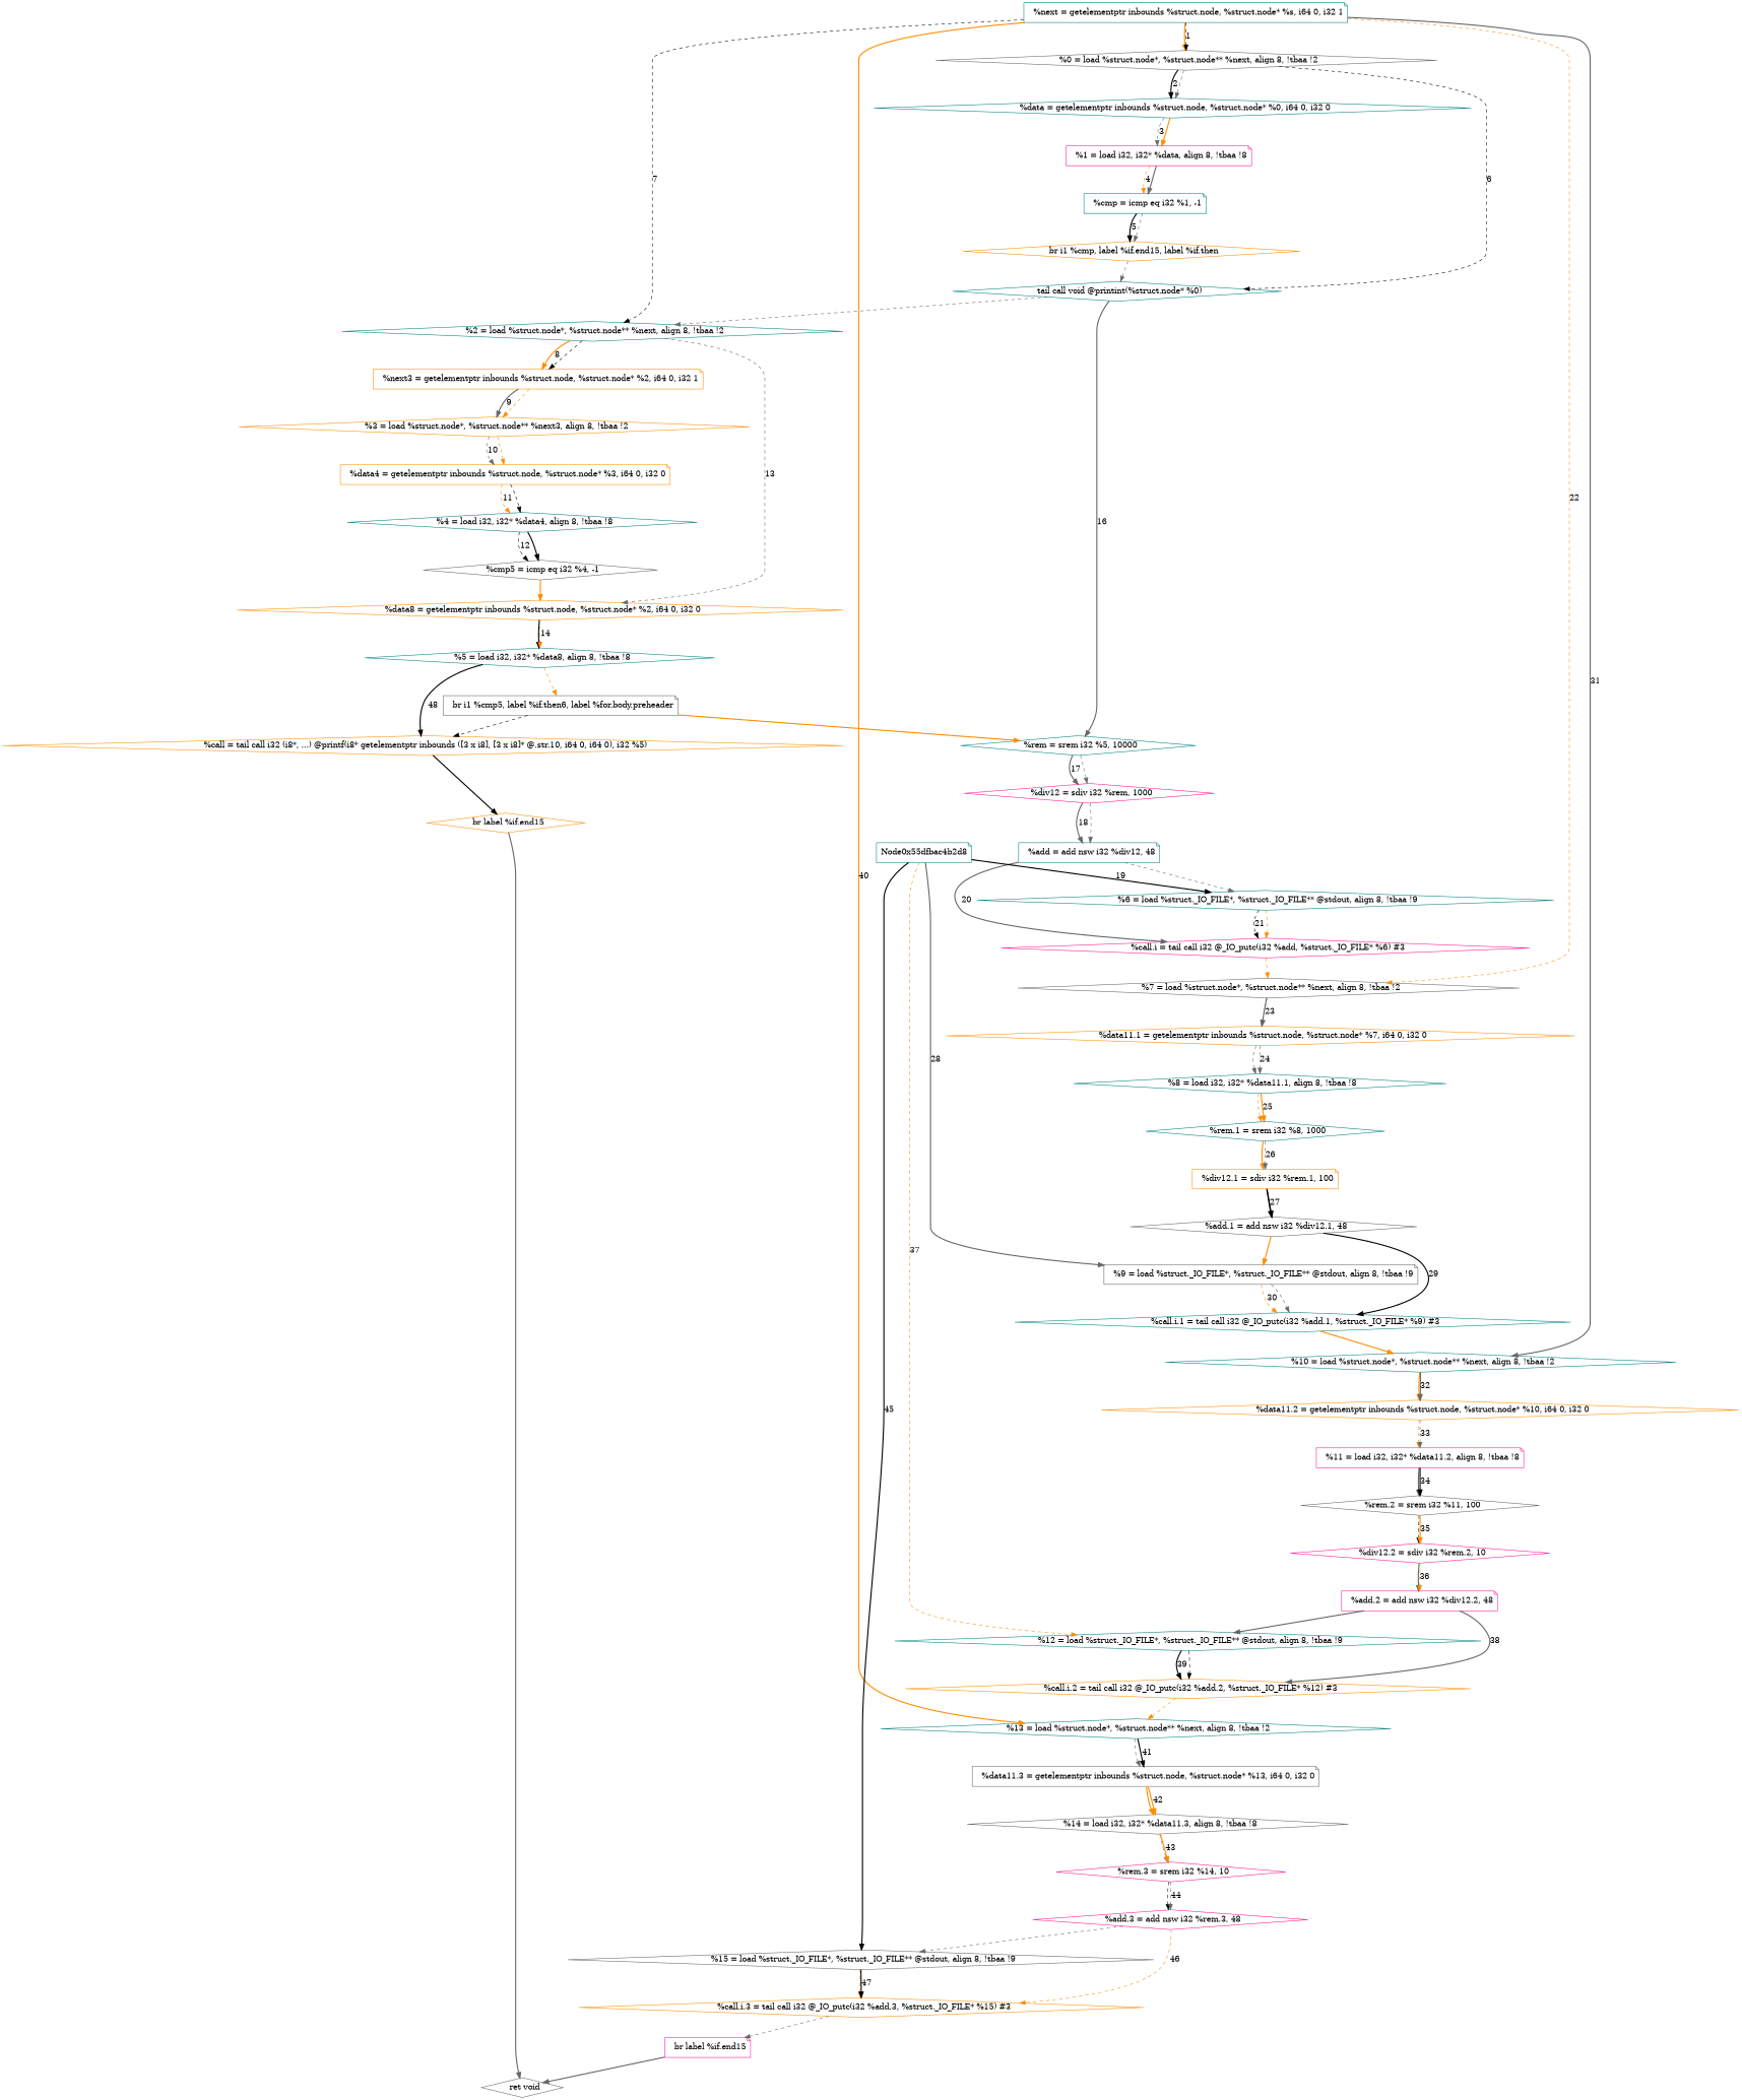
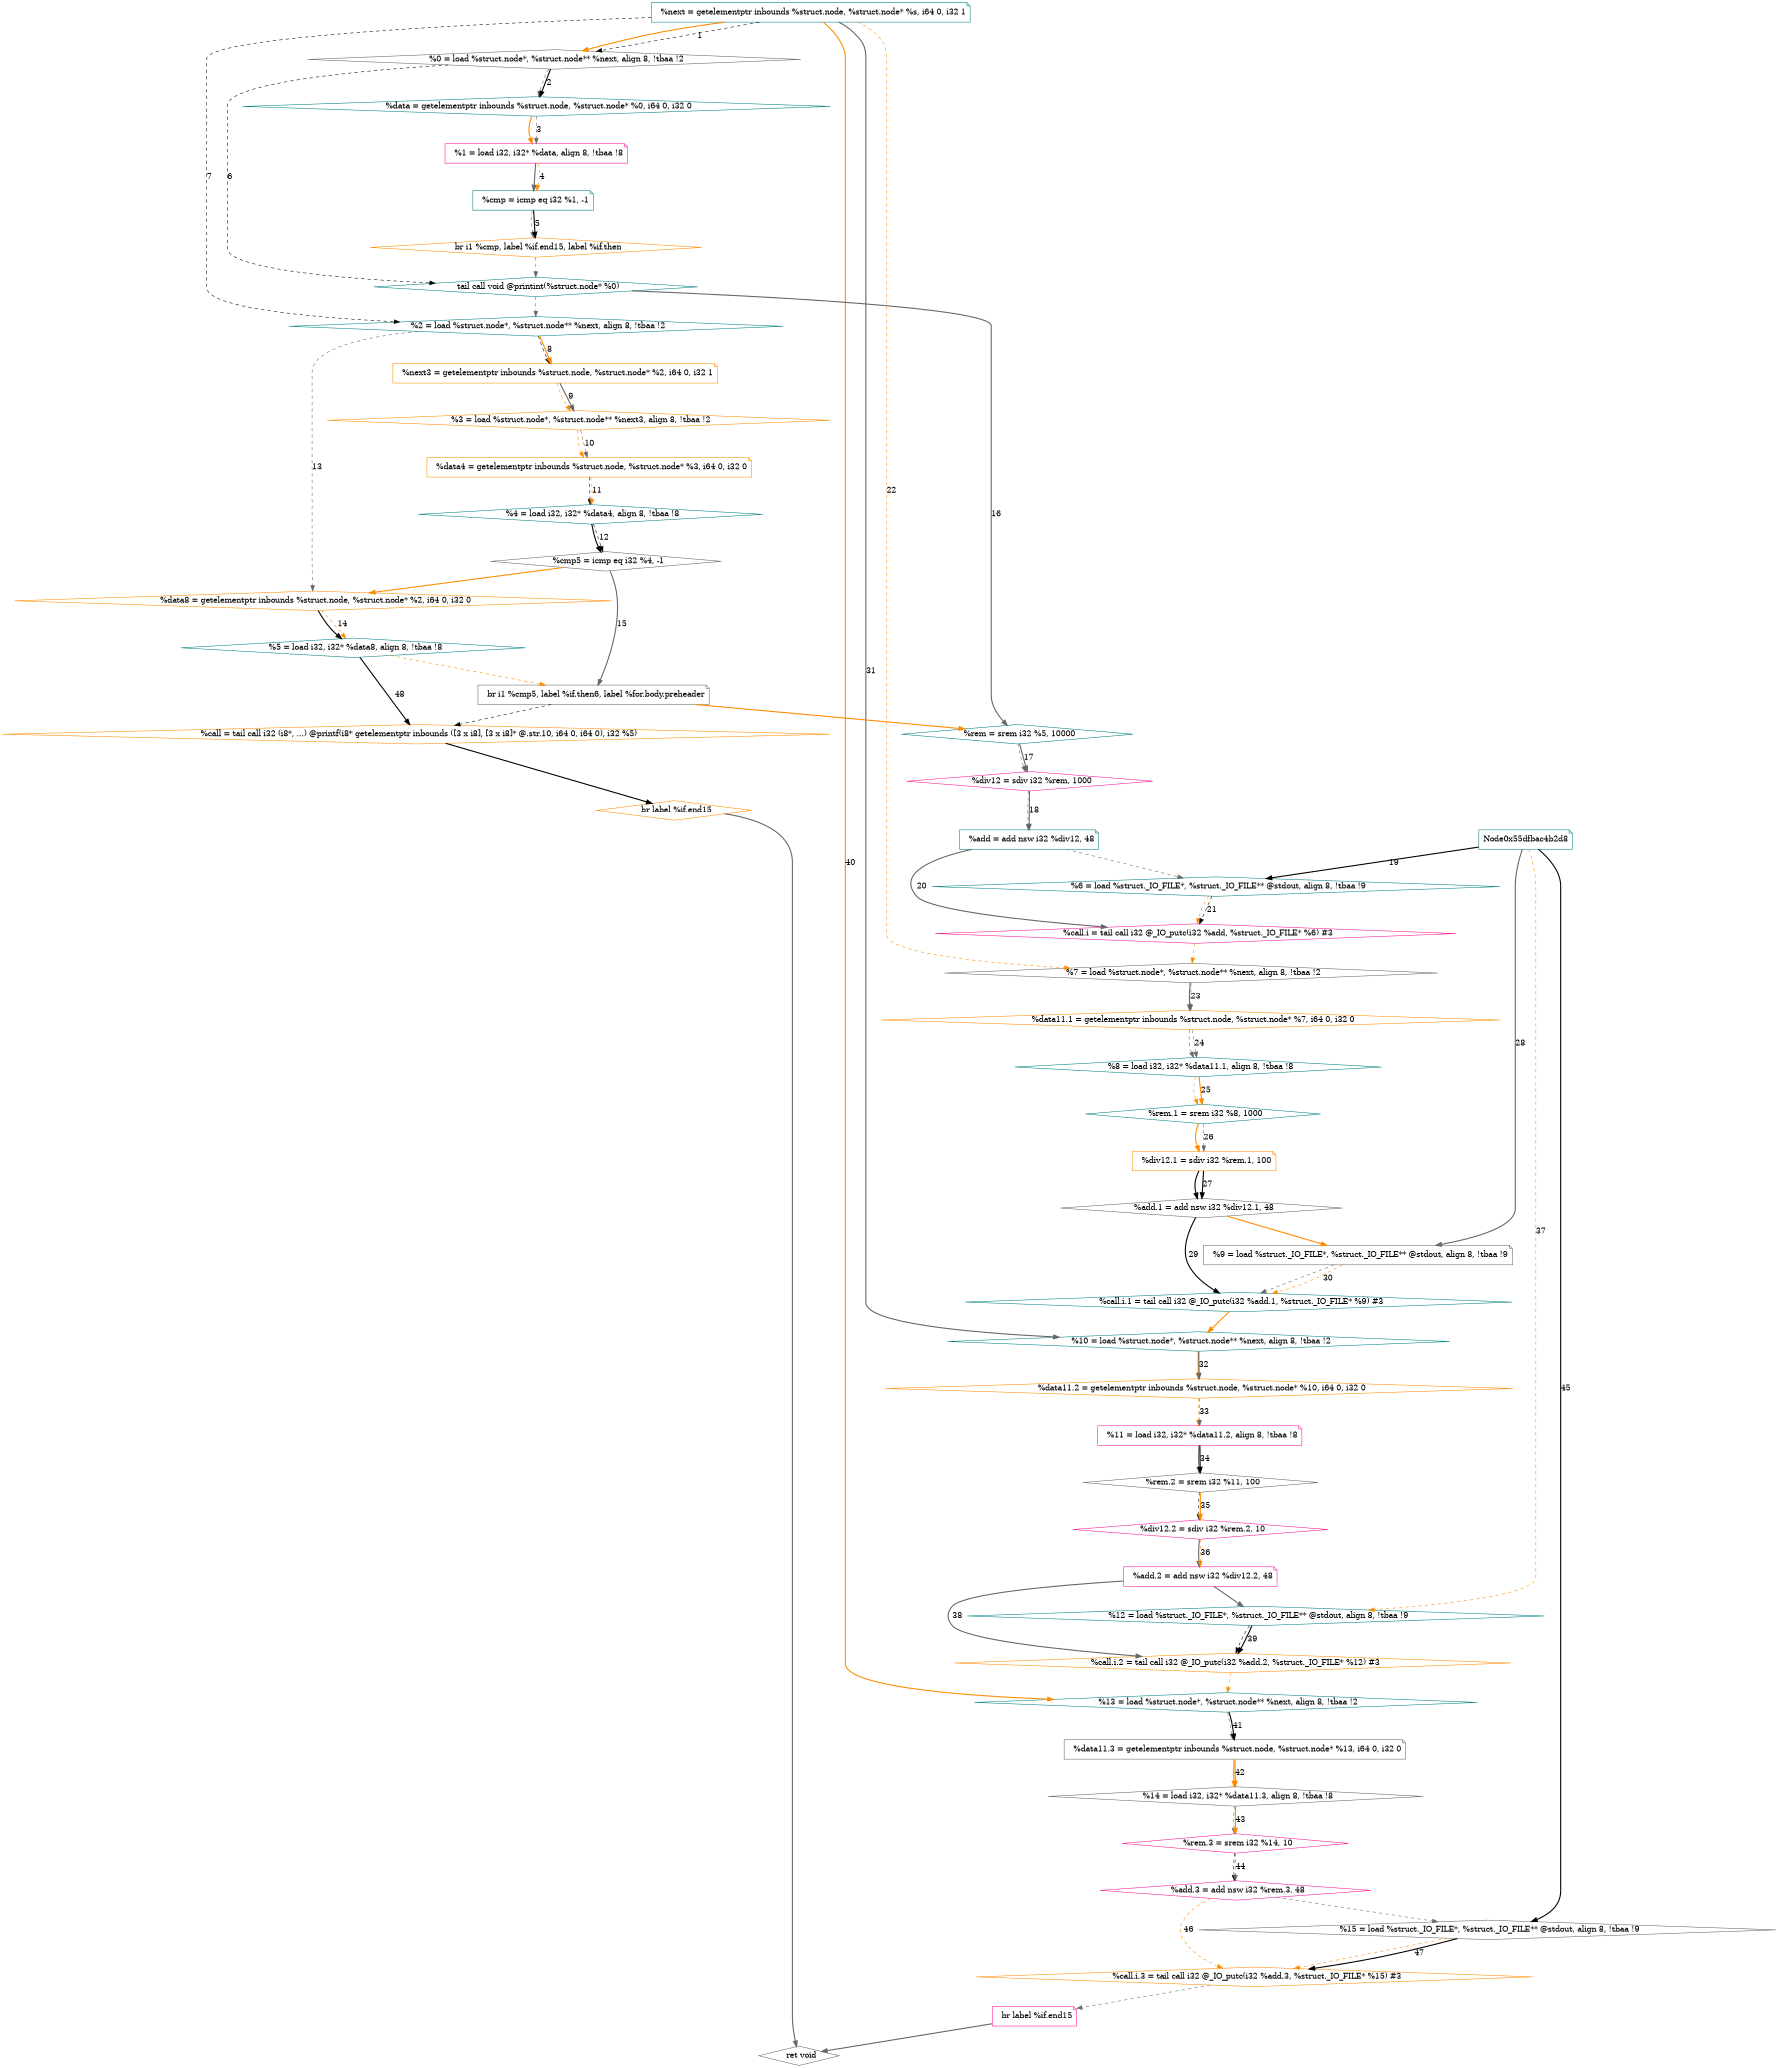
  digraph {
    node [color=teal shape=diamond]
    edge [color=gray40 style=dashed]
    n1 [label="  %next = getelementptr inbounds %struct.node, %struct.node* %s, i64 0, i32 1" shape=note]
    n2 [color=gray40 label="  %0 = load %struct.node*, %struct.node** %next, align 8, !tbaa !2"]
    n3 [label="  %2 = load %struct.node*, %struct.node** %next, align 8, !tbaa !2"]
    n4 [color=gray40 label="  %7 = load %struct.node*, %struct.node** %next, align 8, !tbaa !2"]
    n5 [label="  %10 = load %struct.node*, %struct.node** %next, align 8, !tbaa !2"]
    n6 [label="  %13 = load %struct.node*, %struct.node** %next, align 8, !tbaa !2"]
    n7 [label="  %data = getelementptr inbounds %struct.node, %struct.node* %0, i64 0, i32 0"]
    n8 [label="  tail call void @printint(%struct.node* %0)"]
    n9 [color=darkorange label="  %next3 = getelementptr inbounds %struct.node, %struct.node* %2, i64 0, i32 1" shape=note]
    n10 [color=darkorange label="  %data8 = getelementptr inbounds %struct.node, %struct.node* %2, i64 0, i32 0"]
    n11 [color=darkorange label="  %data11.1 = getelementptr inbounds %struct.node, %struct.node* %7, i64 0, i32 0"]
    n12 [color=darkorange label="  %data11.2 = getelementptr inbounds %struct.node, %struct.node* %10, i64 0, i32 0"]
    n13 [color=gray40 label="  %data11.3 = getelementptr inbounds %struct.node, %struct.node* %13, i64 0, i32 0" shape=note]
    n14 [color=deeppink label="  %1 = load i32, i32* %data, align 8, !tbaa !8" shape=note]
    n15 [label="  %rem = srem i32 %5, 10000"]
    n16 [label="  %cmp = icmp eq i32 %1, -1" shape=note]
    n17 [color=darkorange label="  br i1 %cmp, label %if.end15, label %if.then"]
    n18 [color=gray40 label="  ret void"]
    n19 [color=darkorange label="  %3 = load %struct.node*, %struct.node** %next3, align 8, !tbaa !2"]
    n20 [label="  %5 = load i32, i32* %data8, align 8, !tbaa !8"]
    n21 [color=darkorange label="  %data4 = getelementptr inbounds %struct.node, %struct.node* %3, i64 0, i32 0" shape=note]
    n22 [label="  %4 = load i32, i32* %data4, align 8, !tbaa !8"]
    n23 [color=gray40 label="  %cmp5 = icmp eq i32 %4, -1"]
    n24 [color=gray40 label="  br i1 %cmp5, label %if.then6, label %for.body.preheader" shape=note]
    n25 [color=darkorange label="  %call = tail call i32 (i8*, ...) @printf(i8* getelementptr inbounds ([3 x i8], [3 x i8]* @.str.10, i64 0, i64 0), i32 %5)"]
    n26 [color=deeppink label="  %div12 = sdiv i32 %rem, 1000"]
    n27 [color=darkorange label="  br label %if.end15"]
    n28 [label="  %add = add nsw i32 %div12, 48" shape=note]
    n29 [label="  %6 = load %struct._IO_FILE*, %struct._IO_FILE** @stdout, align 8, !tbaa !9"]
    n30 [color=deeppink label="  %call.i = tail call i32 @_IO_putc(i32 %add, %struct._IO_FILE* %6) #3"]
    n31 [label="  %8 = load i32, i32* %data11.1, align 8, !tbaa !8"]
    n32 [label="  %rem.1 = srem i32 %8, 1000"]
    n33 [color=darkorange label="  %div12.1 = sdiv i32 %rem.1, 100" shape=note]
    n34 [color=gray40 label="  %add.1 = add nsw i32 %div12.1, 48"]
    n35 [color=gray40 label="  %9 = load %struct._IO_FILE*, %struct._IO_FILE** @stdout, align 8, !tbaa !9" shape=note]
    n36 [label="  %call.i.1 = tail call i32 @_IO_putc(i32 %add.1, %struct._IO_FILE* %9) #3"]
    n37 [color=deeppink label="  %11 = load i32, i32* %data11.2, align 8, !tbaa !8" shape=note]
    n38 [color=gray40 label="  %rem.2 = srem i32 %11, 100"]
    n39 [color=deeppink label="  %div12.2 = sdiv i32 %rem.2, 10"]
    n40 [color=deeppink label="  %add.2 = add nsw i32 %div12.2, 48" shape=note]
    n41 [label="  %12 = load %struct._IO_FILE*, %struct._IO_FILE** @stdout, align 8, !tbaa !9"]
    n42 [color=darkorange label="  %call.i.2 = tail call i32 @_IO_putc(i32 %add.2, %struct._IO_FILE* %12) #3"]
    n43 [color=gray40 label="  %14 = load i32, i32* %data11.3, align 8, !tbaa !8"]
    n44 [color=deeppink label="  %rem.3 = srem i32 %14, 10"]
    n45 [color=deeppink label="  %add.3 = add nsw i32 %rem.3, 48"]
    n46 [color=gray40 label="  %15 = load %struct._IO_FILE*, %struct._IO_FILE** @stdout, align 8, !tbaa !9"]
    n47 [color=darkorange label="  %call.i.3 = tail call i32 @_IO_putc(i32 %add.3, %struct._IO_FILE* %15) #3"]
    n48 [color=deeppink label="  br label %if.end15" shape=note]
    Node0x55dfbac4b2d8 [shape=note]
    n1 -> n2 [color=darkorange style=bold]
    n1 -> n2 [color=black label=1]
    n1 -> n3 [color=black label=7]
    n1 -> n4 [color=darkorange label=22]
    n1 -> n5 [label=31 style=bold]
    n1 -> n6 [color=darkorange label=40 style=bold]
    n2 -> n7
    n2 -> n7 [color=black label=2 style=bold]
    n2 -> n8 [color=black label=6]
    n3 -> n9 [color=black]
    n3 -> n9 [color=darkorange label=8 style=bold]
    n3 -> n10 [label=13]
    n4 -> n11 [style=bold]
    n4 -> n11 [label=23]
    n5 -> n12 [color=darkorange style=bold]
    n5 -> n12 [label=32 style=bold]
    n6 -> n13
    n6 -> n13 [color=black label=41 style=bold]
    n7 -> n14 [color=darkorange style=bold]
    n7 -> n14 [label=3]
    n8 -> n3
    n8 -> n15 [label=16 style=bold]
    n9 -> n19 [color=darkorange]
    n9 -> n19 [label=9 style=bold]
    n10 -> n20 [color=black style=bold]
    n10 -> n20 [color=darkorange label=14]
    n11 -> n31
    n11 -> n31 [label=24]
    n12 -> n37 [color=darkorange]
    n12 -> n37 [label=33]
    n13 -> n43 [color=darkorange style=bold]
    n13 -> n43 [color=darkorange label=42 style=bold]
    n14 -> n16 [style=bold]
    n14 -> n16 [color=darkorange label=4]
    n15 -> n26
    n15 -> n26 [label=17 style=bold]
    n16 -> n17
    n16 -> n17 [color=black label=5 style=bold]
    n17 -> n8
    n19 -> n21 [color=darkorange]
    n19 -> n21 [label=10]
    n20 -> n24 [color=darkorange]
    n20 -> n25 [color=black label=48 style=bold]
    n21 -> n22 [color=black]
    n21 -> n22 [color=darkorange label=11]
    n22 -> n23 [color=black style=bold]
    n22 -> n23 [color=black label=12]
    n23 -> n10 [color=darkorange style=bold]
+   n23 -> n24 [label=15 style=bold]
    n24 -> n15 [color=darkorange style=bold]
    n24 -> n25 [color=black]
    n25 -> n27 [color=black style=bold]
    n26 -> n28
    n26 -> n28 [label=18 style=bold]
    n27 -> n18 [style=bold]
    n28 -> n29
    n28 -> n30 [label=20 style=bold]
    n29 -> n30 [color=darkorange]
    n29 -> n30 [color=black label=21]
    n30 -> n4 [color=darkorange]
    n31 -> n32 [color=darkorange]
    n31 -> n32 [color=darkorange label=25 style=bold]
    n32 -> n33 [color=darkorange style=bold]
    n32 -> n33 [label=26]
    n33 -> n34 [color=black style=bold]
    n33 -> n34 [color=black label=27 style=bold]
    n34 -> n35 [color=darkorange style=bold]
    n34 -> n36 [color=black label=29 style=bold]
    n35 -> n36
    n35 -> n36 [color=darkorange label=30]
    n36 -> n5 [color=darkorange style=bold]
    n37 -> n38 [style=bold]
    n37 -> n38 [color=black label=34 style=bold]
    n38 -> n39 [color=black]
    n38 -> n39 [color=darkorange label=35 style=bold]
    n39 -> n40 [style=bold]
    n39 -> n40 [color=darkorange label=36]
    n40 -> n41 [style=bold]
    n40 -> n42 [label=38 style=bold]
    n41 -> n42 [color=black]
    n41 -> n42 [color=black label=39 style=bold]
    n42 -> n6 [color=darkorange]
    n43 -> n44
    n43 -> n44 [color=darkorange label=43 style=bold]
    n44 -> n45 [color=black]
    n44 -> n45 [label=44]
    n45 -> n46
    n45 -> n47 [color=darkorange label=46]
    n46 -> n47 [color=darkorange]
    n46 -> n47 [color=black label=47 style=bold]
    n47 -> n48
    n48 -> n18 [style=bold]
    Node0x55dfbac4b2d8 -> n29 [color=black label=19 style=bold]
    Node0x55dfbac4b2d8 -> n35 [label=28 style=bold]
    Node0x55dfbac4b2d8 -> n41 [color=darkorange label=37]
    Node0x55dfbac4b2d8 -> n46 [color=black label=45 style=bold]
  }
